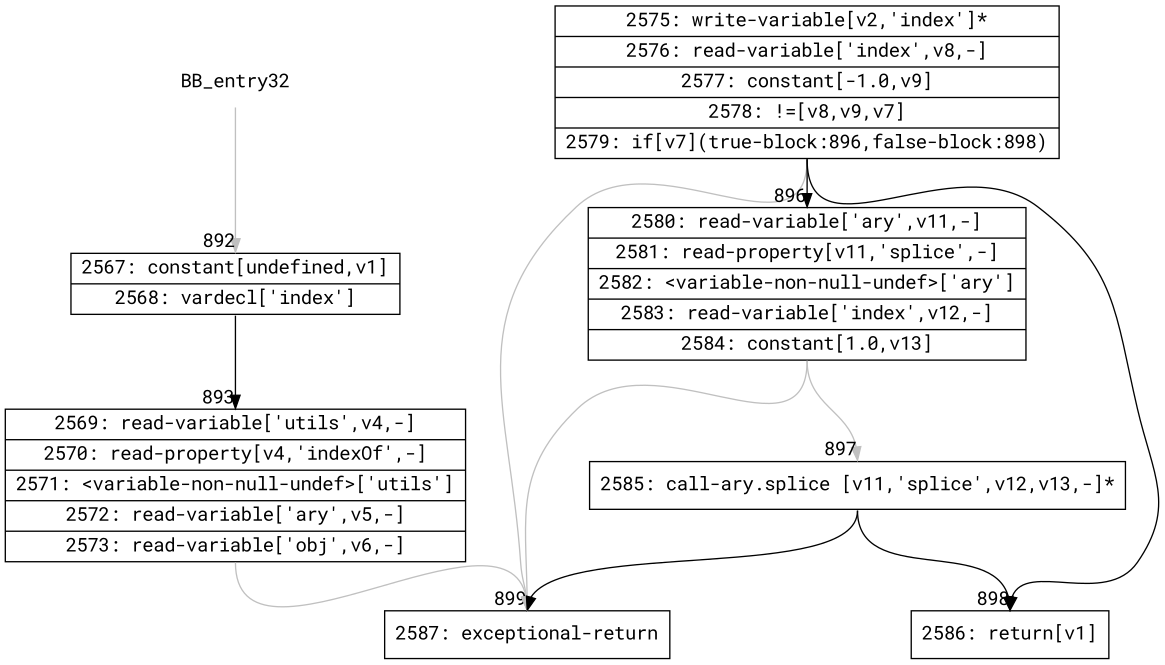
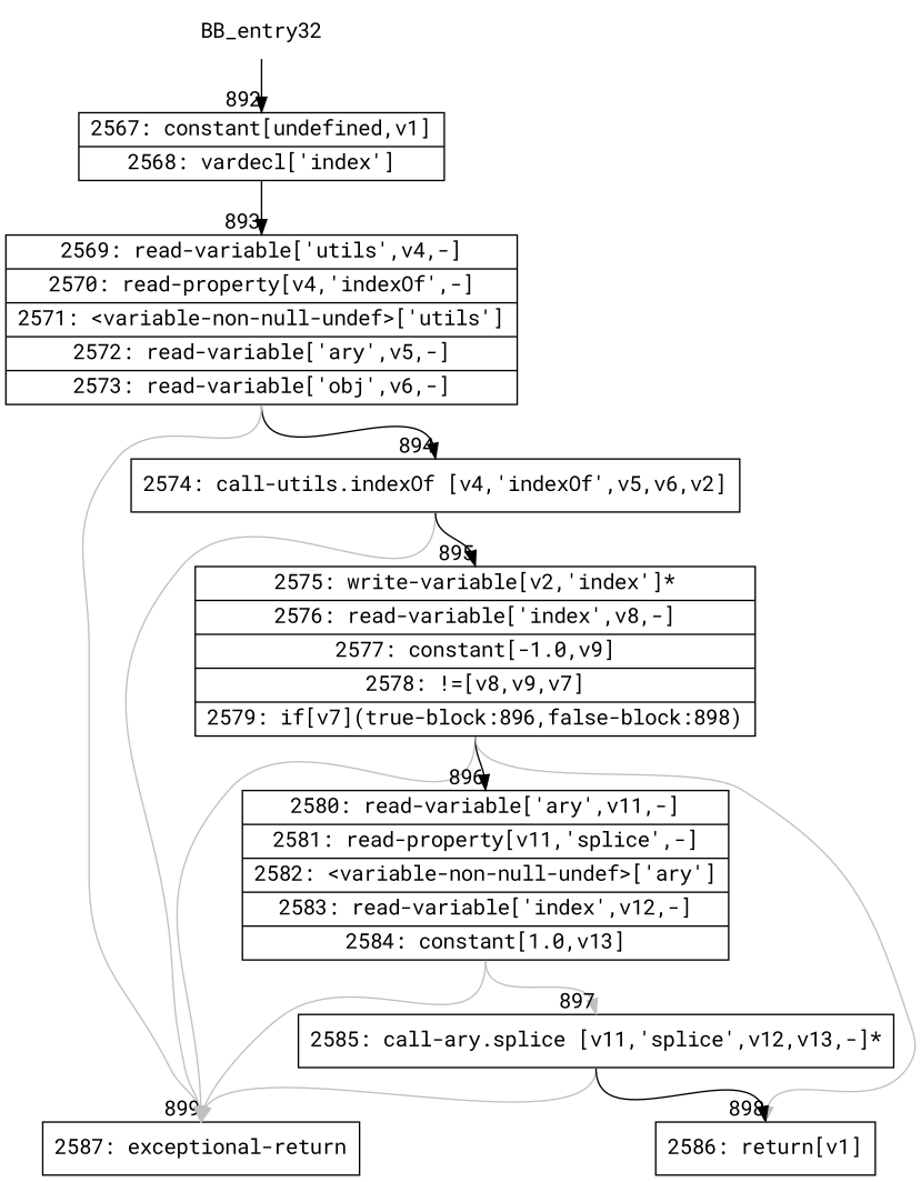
  digraph {
    fontname="Roboto Mono"
    rankdir=TD
    node [fontname="Roboto Mono" shape=record]
    edge [fontname="Roboto Mono" headport=n tailport=s]
    n1 [label=BB_entry32 shape=none]
    n2 [label="{2567: constant[undefined,v1]|2568: vardecl['index']}"]
    n3 [label="{2569: read-variable['utils',v4,-]|2570: read-property[v4,'indexOf',-]|2571: \<variable-non-null-undef\>['utils']|2572: read-variable['ary',v5,-]|2573: read-variable['obj',v6,-]}"]
+   n4 [label="{2574: call-utils.indexOf [v4,'indexOf',v5,v6,v2]}"]
    n5 [label="{2587: exceptional-return}"]
    n6 [label="{2575: write-variable[v2,'index']*|2576: read-variable['index',v8,-]|2577: constant[-1.0,v9]|2578: !=[v8,v9,v7]|2579: if[v7](true-block:896,false-block:898)}"]
    n7 [label="{2580: read-variable['ary',v11,-]|2581: read-property[v11,'splice',-]|2582: \<variable-non-null-undef\>['ary']|2583: read-variable['index',v12,-]|2584: constant[1.0,v13]}"]
    n8 [label="{2586: return[v1]}"]
    n9 [label="{2585: call-ary.splice [v11,'splice',v12,v13,-]*}"]
-   n1 -> n2 [headlabel="    892" color=gray]
+   n1 -> n2 [headlabel="    892"]
    n2 -> n3 [headlabel="      893"]
+   n3 -> n4 [headlabel="      894"]
    n3 -> n5 [color=gray headlabel="      899"]
+   n4 -> n5 [color=gray]
+   n4 -> n6 [headlabel="      895"]
    n6 -> n5 [color=gray]
    n6 -> n7 [headlabel="      896"]
-   n6 -> n8 [headlabel="      898"]
+   n6 -> n8 [headlabel="      898" color=gray]
    n7 -> n5 [color=gray]
    n7 -> n9 [color=gray headlabel="      897"]
-   n9 -> n5 [color=black]
+   n9 -> n5 [color=gray]
    n9 -> n8
  }
